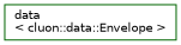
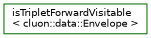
  digraph {
    rankdir=LR
-   n1 [color=darkgreen fillcolor=white fontname=Helvetica fontsize=10 height=0.2 label="data\l\< cluon::data::Envelope \>" shape=box style=filled width=0.4]
+   n1 [color=darkgreen fillcolor=white fontname=Helvetica fontsize=10 height=0.2 label="isTripletForwardVisitable\l\< cluon::data::Envelope \>" shape=box style=filled width=0.4]
  }
